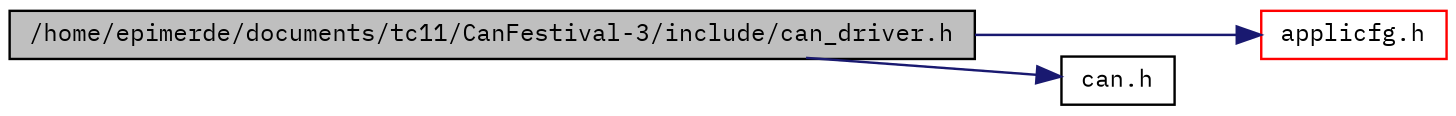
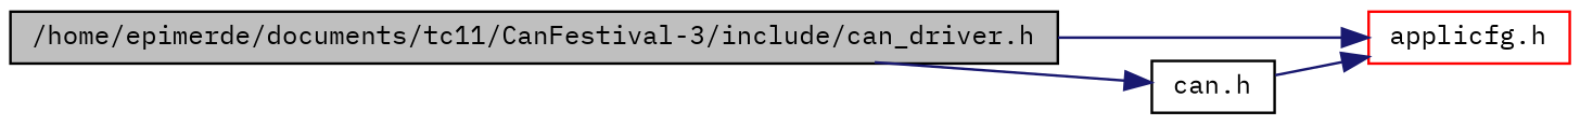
  digraph {
    rankdir=LR
    fontname="IBM Plex Mono"
    node [color=black fillcolor=white fontname="IBM Plex Mono" fontsize=10 shape=record style=filled]
    edge [color=midnightblue fontname="IBM Plex Mono" fontsize=10 labelfontname="FreeSans.ttf" labelfontsize=10 style=solid]
    n1 [fillcolor=grey75 fontcolor=black height=0.2 label="/home/epimerde/documents/tc11/CanFestival-3/include/can_driver.h" width=0.4]
    n2 [color=red height=0.2 label="applicfg.h" width=0.4]
    n3 [height=0.2 label="can.h" width=0.4]
    n1 -> n2
    n1 -> n3
+   n3 -> n2
  }
